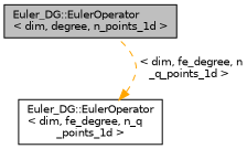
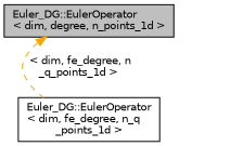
  digraph {
    node [color=black fontname=Helvetica fontsize=10 shape=record style=filled]
    n1 [fillcolor=grey75 fontcolor=black height=0.2 label="Euler_DG::EulerOperator\l\< dim, degree, n_points_1d \>" width=0.4]
    n2 [fillcolor=white height=0.2 label="Euler_DG::EulerOperator\l\< dim, fe_degree, n_q\l_points_1d \>" width=0.4]
-   n2 -> n1 [color=orange dir=back fontname=Helvetica fontsize=10 label=" \< dim, fe_degree, n\l_q_points_1d \>" labelfontname=Helvetica labelfontsize=10 style=dashed]
+   n1 -> n2 [color=orange dir=back fontname=Helvetica fontsize=10 label=" \< dim, fe_degree, n\l_q_points_1d \>" labelfontname=Helvetica labelfontsize=10 style=dashed]
  }
